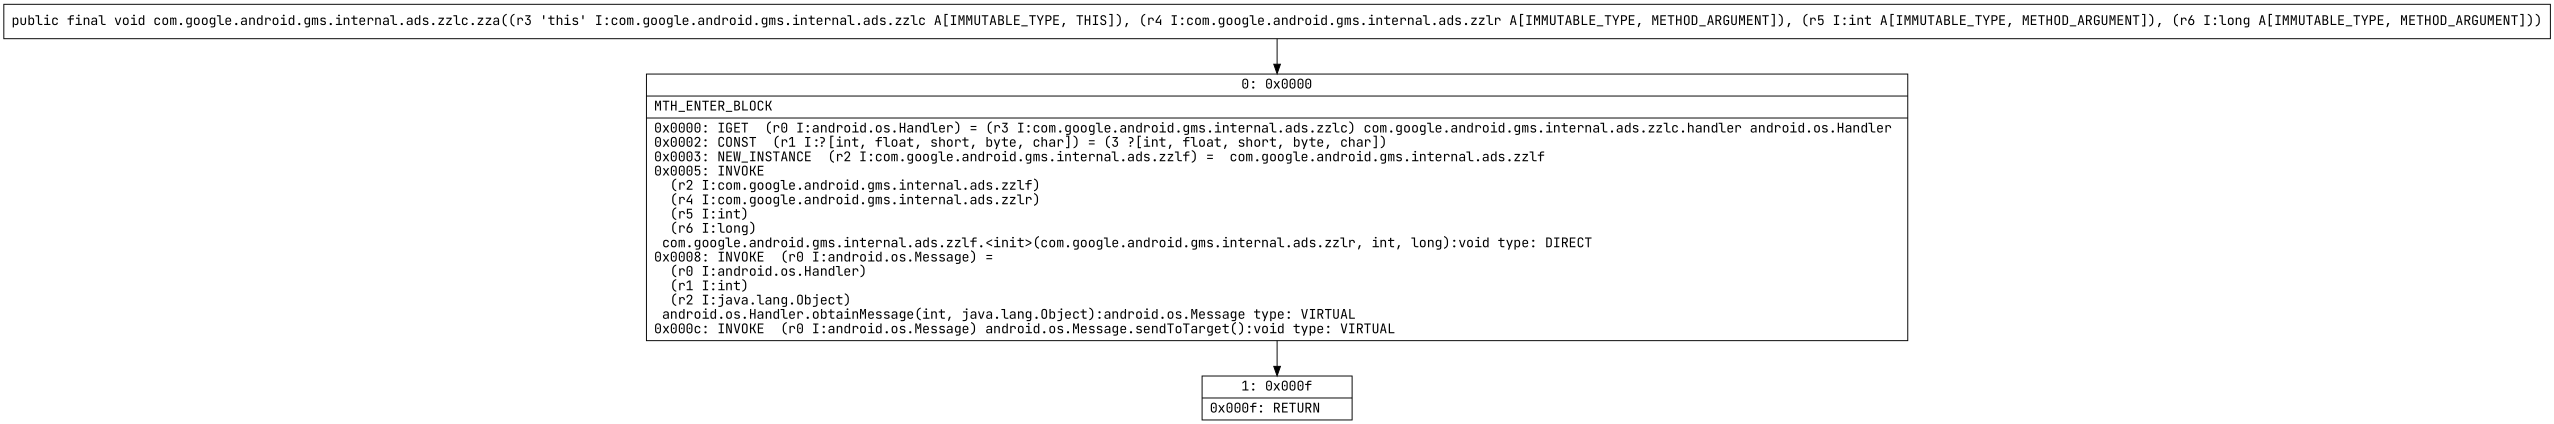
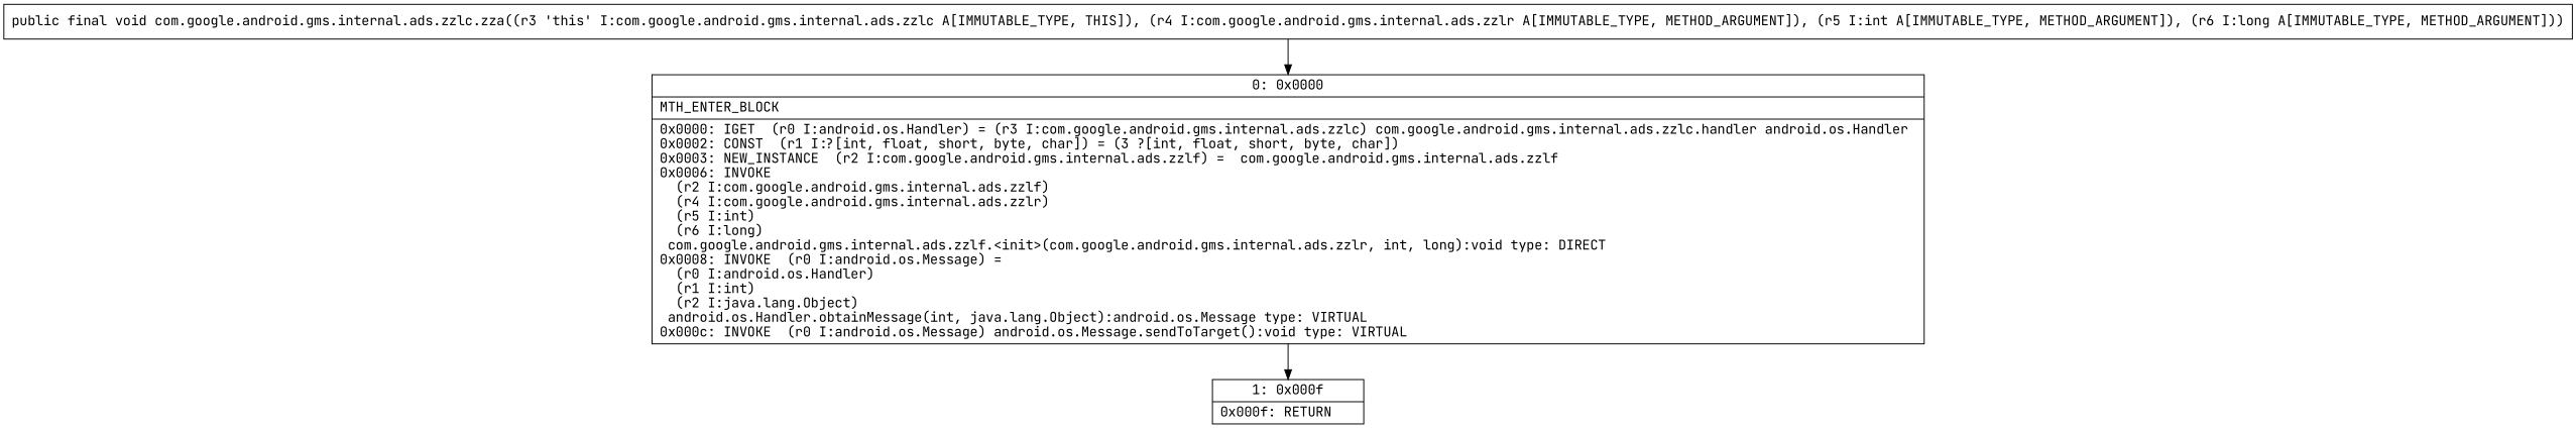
  digraph {
    fontname="JetBrains Mono"
    node [shape=record fontname="JetBrains Mono"]
    edge [fontname="JetBrains Mono"]
-   n1 [label="{0\:\ 0x0000|MTH_ENTER_BLOCK\l|0x0000: IGET  (r0 I:android.os.Handler) = (r3 I:com.google.android.gms.internal.ads.zzlc) com.google.android.gms.internal.ads.zzlc.handler android.os.Handler \l0x0002: CONST  (r1 I:?[int, float, short, byte, char]) = (3 ?[int, float, short, byte, char]) \l0x0003: NEW_INSTANCE  (r2 I:com.google.android.gms.internal.ads.zzlf) =  com.google.android.gms.internal.ads.zzlf \l0x0005: INVOKE  \l  (r2 I:com.google.android.gms.internal.ads.zzlf)\l  (r4 I:com.google.android.gms.internal.ads.zzlr)\l  (r5 I:int)\l  (r6 I:long)\l com.google.android.gms.internal.ads.zzlf.\<init\>(com.google.android.gms.internal.ads.zzlr, int, long):void type: DIRECT \l0x0008: INVOKE  (r0 I:android.os.Message) = \l  (r0 I:android.os.Handler)\l  (r1 I:int)\l  (r2 I:java.lang.Object)\l android.os.Handler.obtainMessage(int, java.lang.Object):android.os.Message type: VIRTUAL \l0x000c: INVOKE  (r0 I:android.os.Message) android.os.Message.sendToTarget():void type: VIRTUAL \l}"]
+   n1 [label="{0\:\ 0x0000|MTH_ENTER_BLOCK\l|0x0000: IGET  (r0 I:android.os.Handler) = (r3 I:com.google.android.gms.internal.ads.zzlc) com.google.android.gms.internal.ads.zzlc.handler android.os.Handler \l0x0002: CONST  (r1 I:?[int, float, short, byte, char]) = (3 ?[int, float, short, byte, char]) \l0x0003: NEW_INSTANCE  (r2 I:com.google.android.gms.internal.ads.zzlf) =  com.google.android.gms.internal.ads.zzlf \l0x0006: INVOKE  \l  (r2 I:com.google.android.gms.internal.ads.zzlf)\l  (r4 I:com.google.android.gms.internal.ads.zzlr)\l  (r5 I:int)\l  (r6 I:long)\l com.google.android.gms.internal.ads.zzlf.\<init\>(com.google.android.gms.internal.ads.zzlr, int, long):void type: DIRECT \l0x0008: INVOKE  (r0 I:android.os.Message) = \l  (r0 I:android.os.Handler)\l  (r1 I:int)\l  (r2 I:java.lang.Object)\l android.os.Handler.obtainMessage(int, java.lang.Object):android.os.Message type: VIRTUAL \l0x000c: INVOKE  (r0 I:android.os.Message) android.os.Message.sendToTarget():void type: VIRTUAL \l}"]
    n2 [label="{1\:\ 0x000f|0x000f: RETURN   \l}"]
    n3 [label="{public final void com.google.android.gms.internal.ads.zzlc.zza((r3 'this' I:com.google.android.gms.internal.ads.zzlc A[IMMUTABLE_TYPE, THIS]), (r4 I:com.google.android.gms.internal.ads.zzlr A[IMMUTABLE_TYPE, METHOD_ARGUMENT]), (r5 I:int A[IMMUTABLE_TYPE, METHOD_ARGUMENT]), (r6 I:long A[IMMUTABLE_TYPE, METHOD_ARGUMENT])) }"]
    n1 -> n2
    n3 -> n1
  }
